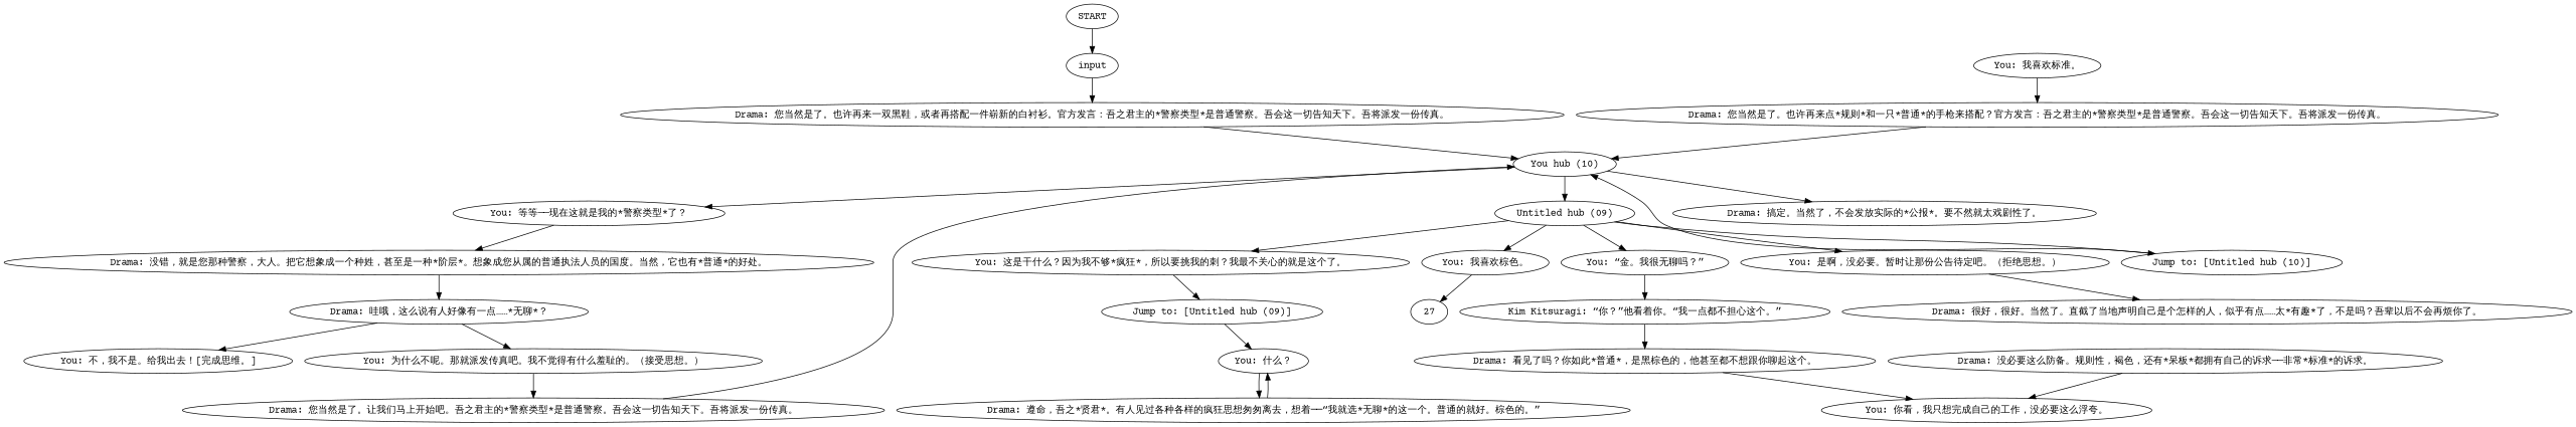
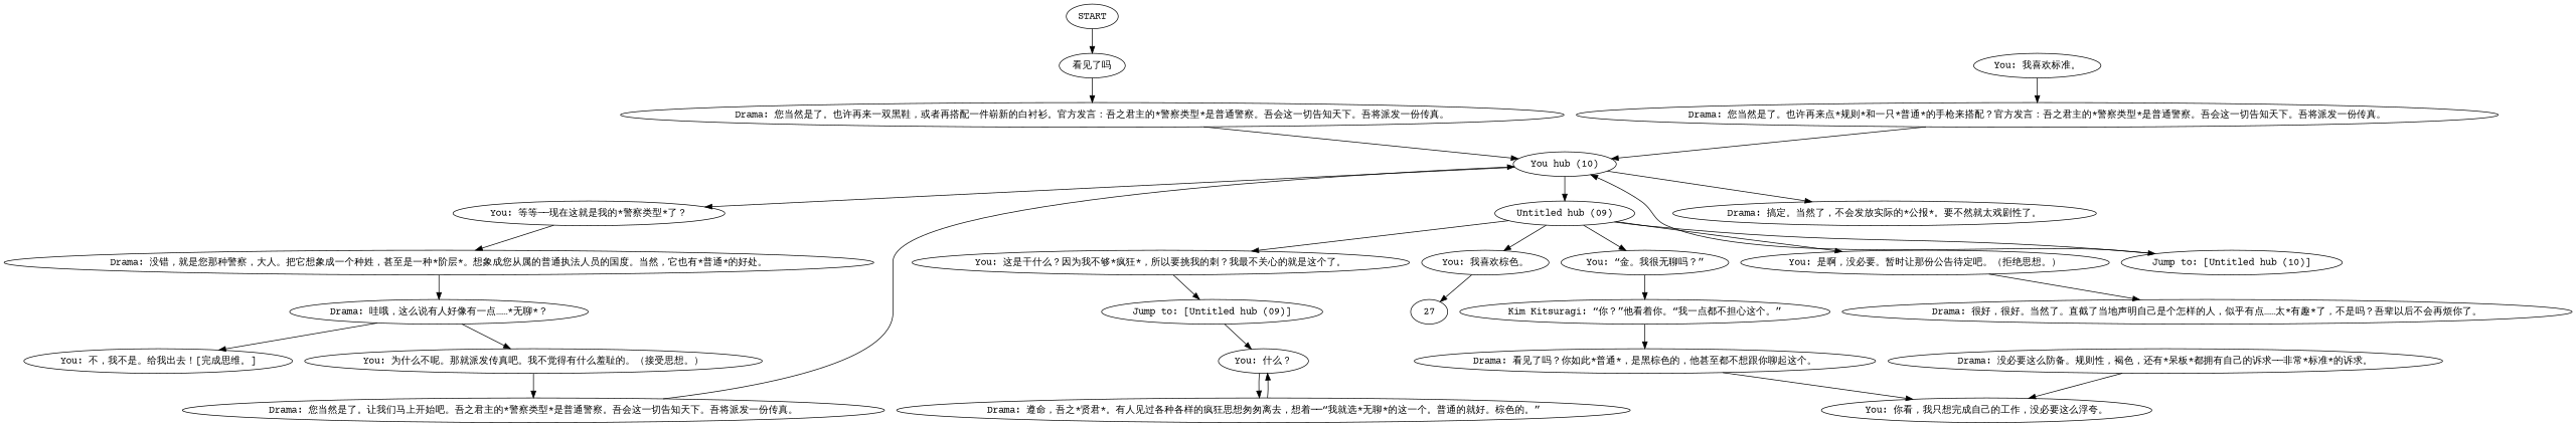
  digraph {
    fontname="Courier Prime"
    node [fontname="Courier Prime"]
    edge [fontname="Courier Prime"]
    n1 [label=START]
-   n2 [label=input]
+   n2 [label="看见了吗"]
    n3 [label="Drama: 您当然是了。也许再来一双黑鞋，或者再搭配一件崭新的白衬衫。官方发言：吾之君主的*警察类型*是普通警察。吾会这一切告知天下。吾将派发一份传真。"]
    n4 [label="You hub (10)"]
    n5 [label="You: 不，我不是。给我出去！[完成思维。]"]
    n6 [label="You: 这是干什么？因为我不够*疯狂*，所以要挑我的刺？我最不关心的就是这个了。"]
    n7 [label="Jump to: [Untitled hub (09)]"]
    n8 [label="You: 什么？"]
    n9 [label="Drama: 您当然是了。也许再来点*规则*和一只*普通*的手枪来搭配？官方发言：吾之君主的*警察类型*是普通警察。吾会这一切告知天下。吾将派发一份传真。"]
    n10 [label="You: 等等——现在这就是我的*警察类型*了？"]
    n11 [label="Untitled hub (09)"]
    n12 [label="Drama: 搞定。当然了，不会发放实际的*公报*。要不然就太戏剧性了。"]
    n13 [label="Drama: 遵命，吾之*贤君*。有人见过各种各样的疯狂思想匆匆离去，想着——“我就选*无聊*的这一个。普通的就好。棕色的。”"]
    n14 [label="Kim Kitsuragi: “你？”他看着你。“我一点都不担心这个。”"]
    n15 [label="Drama: 看见了吗？你如此*普通*，是黑棕色的，他甚至都不想跟你聊起这个。"]
    n16 [label="You: 你看，我只想完成自己的工作，没必要这么浮夸。"]
    n17 [label="Drama: 很好，很好。当然了。直截了当地声明自己是个怎样的人，似乎有点……太*有趣*了，不是吗？吾辈以后不会再烦你了。"]
    n18 [label="Drama: 没错，就是您那种警察，大人。把它想象成一个种姓，甚至是一种*阶层*。想象成您从属的普通执法人员的国度。当然，它也有*普通*的好处。"]
    n19 [label="You: 我喜欢棕色。"]
    n20 [label="You: “金。我很无聊吗？”"]
    n21 [label="You: 是啊，没必要。暂时让那份公告待定吧。（拒绝思想。）"]
    n22 [label="Jump to: [Untitled hub (10)]"]
    n23 [label="Drama: 哇哦，这么说有人好像有一点……*无聊*？"]
    n24 [label="You: 为什么不呢。那就派发传真吧。我不觉得有什么羞耻的。（接受思想。）"]
    27
    n26 [label="You: 我喜欢标准。"]
    n27 [label="Drama: 您当然是了。让我们马上开始吧。吾之君主的*警察类型*是普通警察。吾会这一切告知天下。吾将派发一份传真。"]
    n28 [label="Drama: 没必要这么防备。规则性，褐色，还有*呆板*都拥有自己的诉求——非常*标准*的诉求。"]
    n1 -> n2
    n2 -> n3
    n3 -> n4
    n4 -> n10
    n4 -> n11
    n4 -> n12
    n6 -> n7
    n7 -> n8
    n8 -> n13
    n9 -> n4
    n10 -> n18
    n11 -> n6
    n11 -> n19
    n11 -> n20
    n11 -> n21
    n11 -> n22
    n13 -> n8
    n14 -> n15
    n15 -> n16
    n18 -> n23
    n19 -> 27
    n20 -> n14
    n21 -> n17
    n22 -> n4
    n23 -> n5
    n23 -> n24
    n24 -> n27
    n26 -> n9
    n27 -> n4
    n28 -> n16
  }
